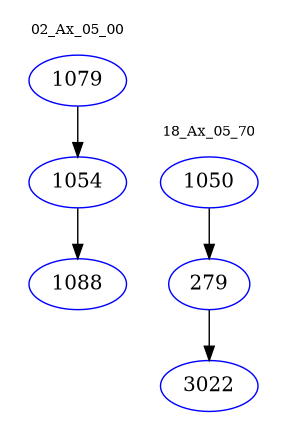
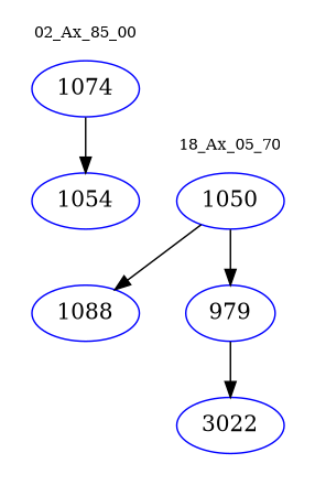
  digraph {
    node [color=blue]
    edge [color=black]
-   n1 [label=1079]
+   n1 [label=1074]
    n2 [label=1054]
    n3 [label=1088]
    n4 [label=1050]
-   n5 [label=279]
+   n5 [label=979]
    n6 [label=3022]
    subgraph cluster_1 {
      color=white
      fontsize=10
-     label="02_Ax_05_00"
+     label="02_Ax_85_00"
      n1
      n2
      n3
    }
    subgraph cluster_2 {
      color=white
      fontsize=10
      label="18_Ax_05_70"
      n4
      n5
      n6
    }
    n1 -> n2
-   n2 -> n3
+   n4 -> n3
    n4 -> n5
    n5 -> n6
  }
